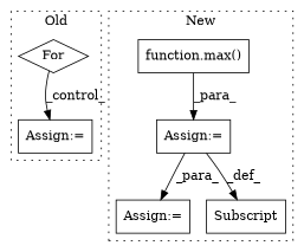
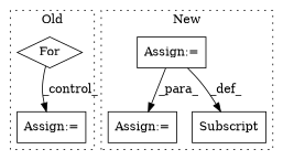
  digraph {
    node [a=68 l=3 shape=box]
    n1 [a=107 l="4,10" label=For s="887,925" shape=diamond]
    n2 [label="Assign:=" s=944]
-   n3 [a=75 l="4,1" label="function.max()" s="908,919"]
    n4 [label="Assign:=" s=1021]
    n5 [label="Assign:=" s=1206]
    n6 [a=63 l="15,0" label=Subscript s="1006,0"]
    subgraph cluster_1 {
      label=Old
      style=dotted
      n1
      n2
    }
    subgraph cluster_2 {
      label=New
      style=dotted
-     n3
      n4
      n5
      n6
    }
    n1 -> n2 [label=_control_]
-   n3 -> n4 [label=_para_]
    n4 -> n5 [label=_para_]
    n4 -> n6 [label=_def_]
  }
